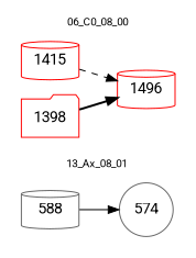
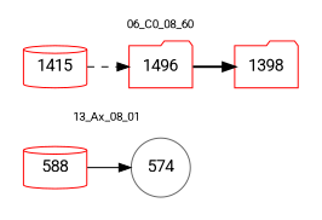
  digraph {
    fontname=Roboto
    rankdir=LR
    node [color=red fontname=Roboto shape=cylinder]
    edge [color=black fontname=Roboto]
-   n1 [color=gray40 label=588]
+   n1 [label=588]
    n2 [color=gray40 label=574 shape=circle]
    n3 [label=1415]
-   n4 [label=1496]
+   n4 [label=1496 shape=folder]
    n5 [label=1398 shape=folder]
    subgraph cluster_1 {
      color=white
      fontsize=10
      label="13_Ax_08_01"
      n1
      n2
    }
    subgraph cluster_2 {
      color=white
      fontsize=10
-     label="06_C0_08_00"
+     label="06_C0_08_60"
      n3
      n4
      n5
    }
    n1 -> n2 [style=solid]
    n3 -> n4 [style=dashed]
-   n5 -> n4 [style=bold]
+   n4 -> n5 [style=bold]
  }
